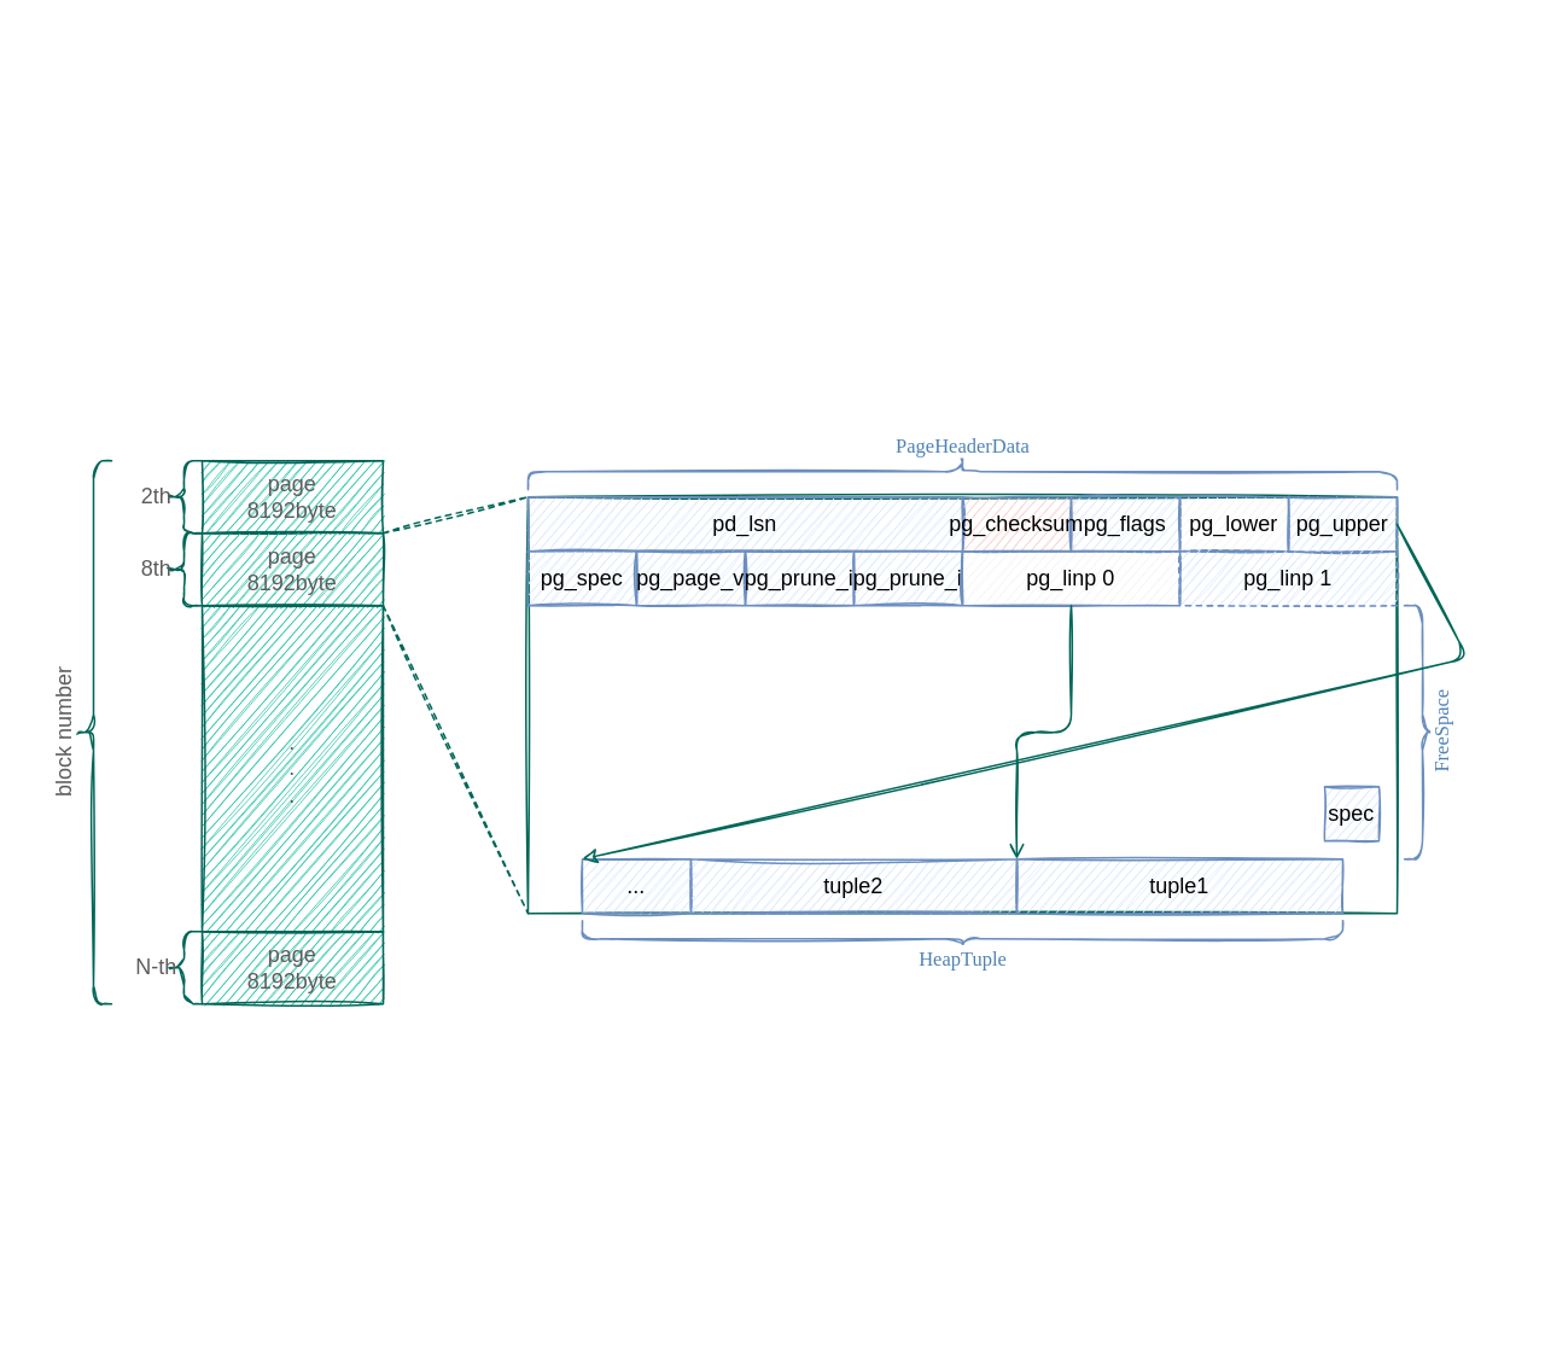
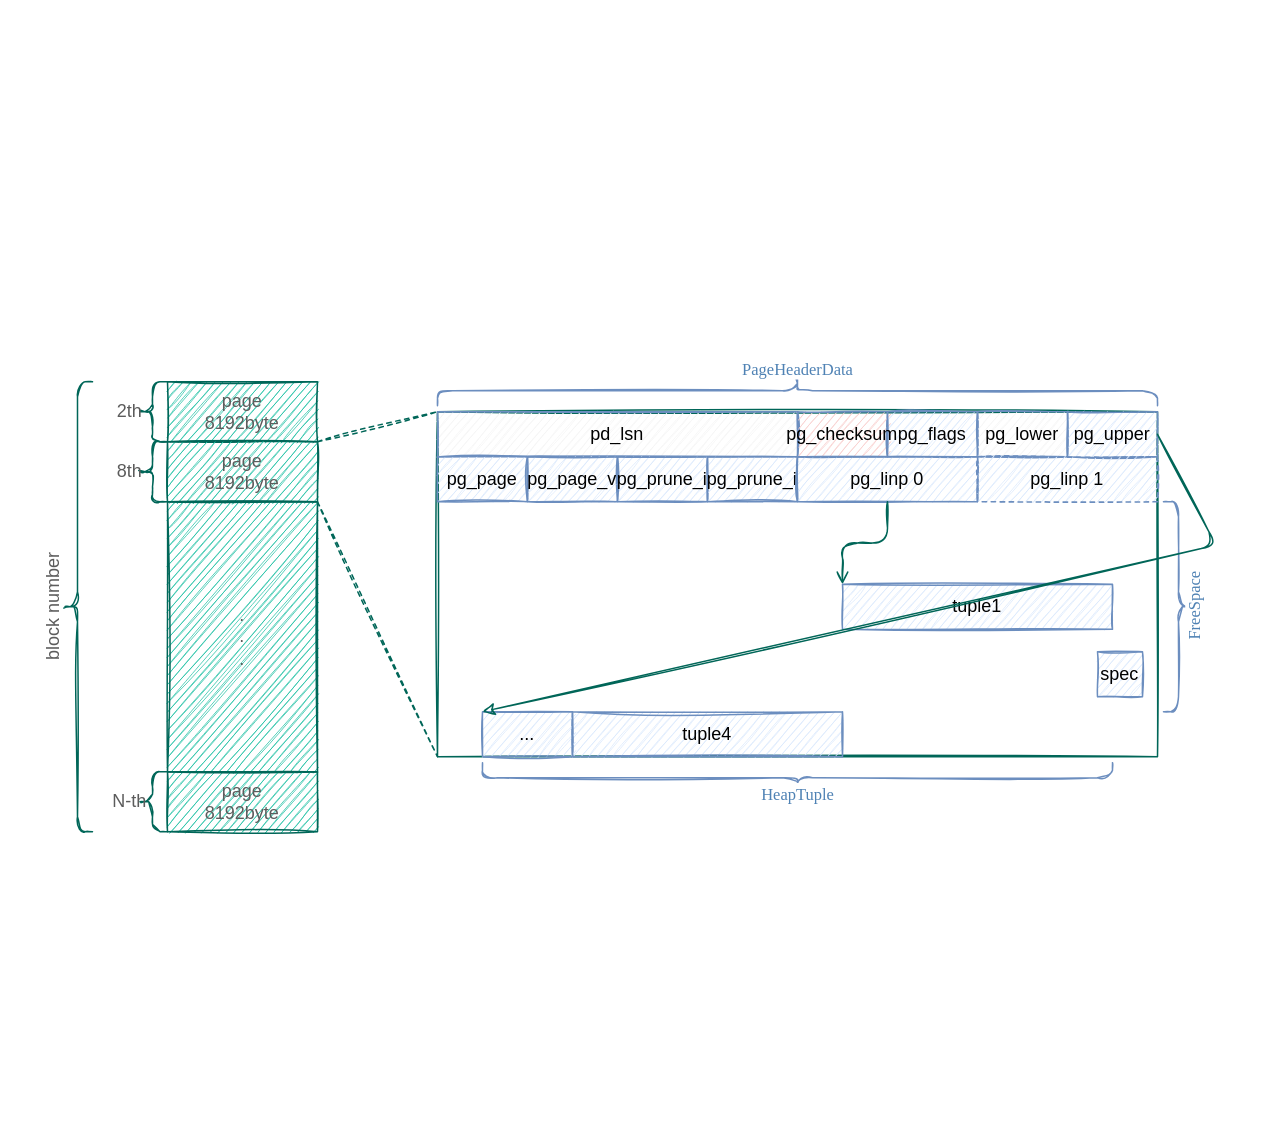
  <mxCell id="0" />
  <mxCell id="1" parent="0" />
  <mxCell id="2" value="" style="group;fontColor=#5C5C5C;sketch=1;" parent="1" vertex="1" connectable="0"><mxGeometry x="71" y="254" width="140" height="40" as="geometry" /></mxCell>
  <mxCell id="3" value="page &lt;br&gt;8192byte" style="rounded=0;whiteSpace=wrap;html=1;fillColor=#21C0A5;sketch=1;strokeColor=#006658;fontColor=#5C5C5C;" parent="2" vertex="1"><mxGeometry x="40" width="100" height="40" as="geometry" /></mxCell>
  <mxCell id="4" value="" style="shape=curlyBracket;whiteSpace=wrap;html=1;rounded=1;sketch=1;fontColor=#5C5C5C;strokeColor=#006658;fillColor=#21C0A5;size=0.5;" parent="2" vertex="1"><mxGeometry x="20" width="20" height="40" as="geometry" /></mxCell>
  <mxCell id="5" value="2th" style="text;html=1;strokeColor=none;fillColor=none;align=center;verticalAlign=middle;whiteSpace=wrap;rounded=0;sketch=1;fontColor=#5C5C5C;" parent="2" vertex="1"><mxGeometry y="10" width="30" height="20" as="geometry" /></mxCell>
  <mxCell id="6" value="" style="group;fontColor=#5C5C5C;sketch=1;" parent="1" vertex="1" connectable="0"><mxGeometry x="71" y="294" width="140" height="40" as="geometry" /></mxCell>
  <mxCell id="7" value="page &lt;br&gt;8192byte" style="rounded=0;whiteSpace=wrap;html=1;fillColor=#21C0A5;sketch=1;strokeColor=#006658;fontColor=#5C5C5C;" parent="6" vertex="1"><mxGeometry x="40" width="100" height="40" as="geometry" /></mxCell>
  <mxCell id="8" value="" style="shape=curlyBracket;whiteSpace=wrap;html=1;rounded=1;sketch=1;fontColor=#5C5C5C;strokeColor=#006658;fillColor=#21C0A5;size=0.5;" parent="6" vertex="1"><mxGeometry x="20" width="20" height="40" as="geometry" /></mxCell>
  <mxCell id="9" value="8th" style="text;html=1;strokeColor=none;fillColor=none;align=center;verticalAlign=middle;whiteSpace=wrap;rounded=0;sketch=1;fontColor=#5C5C5C;" parent="6" vertex="1"><mxGeometry y="10" width="30" height="20" as="geometry" /></mxCell>
  <mxCell id="10" value=".&lt;br&gt;.&lt;br&gt;." style="rounded=0;whiteSpace=wrap;html=1;fillColor=#21C0A5;sketch=1;strokeColor=#006658;fontColor=#5C5C5C;" parent="1" vertex="1"><mxGeometry x="111" y="334" width="100" height="180" as="geometry" /></mxCell>
  <mxCell id="11" value="" style="group;fontColor=#5C5C5C;sketch=1;" parent="1" vertex="1" connectable="0"><mxGeometry x="71" y="514" width="140" height="40" as="geometry" /></mxCell>
  <mxCell id="12" value="page &lt;br&gt;8192byte" style="rounded=0;whiteSpace=wrap;html=1;fillColor=#21C0A5;sketch=1;strokeColor=#006658;fontColor=#5C5C5C;" parent="11" vertex="1"><mxGeometry x="40" width="100" height="40" as="geometry" /></mxCell>
  <mxCell id="13" value="" style="shape=curlyBracket;whiteSpace=wrap;html=1;rounded=1;sketch=1;fontColor=#5C5C5C;strokeColor=#006658;fillColor=#21C0A5;size=0.5;" parent="11" vertex="1"><mxGeometry x="20" width="20" height="40" as="geometry" /></mxCell>
  <mxCell id="14" value="N-th" style="text;html=1;strokeColor=none;fillColor=none;align=center;verticalAlign=middle;whiteSpace=wrap;rounded=0;sketch=1;fontColor=#5C5C5C;" parent="11" vertex="1"><mxGeometry y="10" width="30" height="20" as="geometry" /></mxCell>
  <mxCell id="15" value="" style="rounded=0;whiteSpace=wrap;html=1;sketch=1;fillColor=none;strokeColor=#006658;fontColor=#5C5C5C;" parent="1" vertex="1"><mxGeometry x="291" y="274" width="480" height="230" as="geometry" /></mxCell>
  <mxCell id="16" value="" style="group;sketch=1;" vertex="1" connectable="0" parent="1"><mxGeometry x="291" y="274" width="480" height="30" as="geometry" /></mxCell>
- <mxCell id="17" value="pd_lsn" style="rounded=0;whiteSpace=wrap;html=1;fillColor=#dae8fc;strokeColor=#6c8ebf;sketch=1;" vertex="1" parent="16"><mxGeometry width="240" height="30" as="geometry" /></mxCell>
+ <mxCell id="17" value="pd_lsn" style="rounded=0;whiteSpace=wrap;html=1;fillColor=#f5f5f5;strokeColor=#6c8ebf;sketch=1;" vertex="1" parent="16"><mxGeometry width="240" height="30" as="geometry" /></mxCell>
  <mxCell id="18" value="pg_flags" style="rounded=0;whiteSpace=wrap;html=1;fillColor=#dae8fc;strokeColor=#6c8ebf;sketch=1;" vertex="1" parent="16"><mxGeometry x="300" width="60" height="30" as="geometry" /></mxCell>
  <mxCell id="19" value="pg_checksum" style="rounded=0;whiteSpace=wrap;html=1;fillColor=#f8cecc;strokeColor=#6c8ebf;sketch=1;" vertex="1" parent="16"><mxGeometry x="240" width="60" height="30" as="geometry" /></mxCell>
  <mxCell id="20" value="pg_lower" style="rounded=0;whiteSpace=wrap;html=1;fillColor=#f5f5f5;strokeColor=#6c8ebf;sketch=1;" vertex="1" parent="16"><mxGeometry x="360" width="60" height="30" as="geometry" /></mxCell>
  <mxCell id="21" value="pg_upper" style="rounded=0;whiteSpace=wrap;html=1;fillColor=#dae8fc;strokeColor=#6c8ebf;sketch=1;" vertex="1" parent="16"><mxGeometry x="420" width="60" height="30" as="geometry" /></mxCell>
  <mxCell id="22" value="" style="group;sketch=1;" vertex="1" connectable="0" parent="1"><mxGeometry x="291" y="304" width="480" height="30" as="geometry" /></mxCell>
- <mxCell id="23" value="pg_spec" style="rounded=0;whiteSpace=wrap;html=1;fillColor=#dae8fc;strokeColor=#6c8ebf;sketch=1;" vertex="1" parent="22"><mxGeometry width="60" height="30" as="geometry" /></mxCell>
+ <mxCell id="23" value="pg_page" style="rounded=0;whiteSpace=wrap;html=1;fillColor=#dae8fc;strokeColor=#6c8ebf;sketch=1;" vertex="1" parent="22"><mxGeometry width="60" height="30" as="geometry" /></mxCell>
  <mxCell id="24" value="pg_page_v" style="rounded=0;whiteSpace=wrap;html=1;fillColor=#dae8fc;strokeColor=#6c8ebf;sketch=1;" vertex="1" parent="22"><mxGeometry x="60" width="60" height="30" as="geometry" /></mxCell>
  <mxCell id="25" value="pg_prune_i" style="rounded=0;whiteSpace=wrap;html=1;fillColor=#dae8fc;strokeColor=#6c8ebf;sketch=1;" vertex="1" parent="22"><mxGeometry x="120" width="60" height="30" as="geometry" /></mxCell>
  <mxCell id="26" value="pg_prune_i" style="rounded=0;whiteSpace=wrap;html=1;fillColor=#dae8fc;strokeColor=#6c8ebf;sketch=1;" vertex="1" parent="22"><mxGeometry x="180" width="60" height="30" as="geometry" /></mxCell>
- <mxCell id="27" value="pg_linp 0" style="rounded=0;whiteSpace=wrap;html=1;fillColor=#f5f5f5;strokeColor=#6c8ebf;sketch=1;" vertex="1" parent="22"><mxGeometry x="240" width="120" height="30" as="geometry" /></mxCell>
+ <mxCell id="27" value="pg_linp 0" style="rounded=0;whiteSpace=wrap;html=1;fillColor=#dae8fc;strokeColor=#6c8ebf;sketch=1;" vertex="1" parent="22"><mxGeometry x="240" width="120" height="30" as="geometry" /></mxCell>
  <mxCell id="28" value="pg_linp 1" style="rounded=0;whiteSpace=wrap;html=1;fillColor=#dae8fc;strokeColor=#6c8ebf;sketch=1;dashed=1;" vertex="1" parent="22"><mxGeometry x="360" width="120" height="30" as="geometry" /></mxCell>
  <mxCell id="29" value="spec" style="rounded=0;whiteSpace=wrap;html=1;fillColor=#dae8fc;strokeColor=#6c8ebf;sketch=1;" vertex="1" parent="1"><mxGeometry x="731" y="434" width="30" height="30" as="geometry" /></mxCell>
- <mxCell id="30" value="tuple1" style="rounded=0;whiteSpace=wrap;html=1;fillColor=#dae8fc;strokeColor=#6c8ebf;sketch=1;" vertex="1" parent="1"><mxGeometry x="561" y="474" width="180" height="30" as="geometry" /></mxCell>
- <mxCell id="31" value="tuple2" style="rounded=0;whiteSpace=wrap;html=1;fillColor=#dae8fc;strokeColor=#6c8ebf;sketch=1;" vertex="1" parent="1"><mxGeometry x="381" y="474" width="180" height="30" as="geometry" /></mxCell>
+ <mxCell id="30" value="tuple1" style="rounded=0;whiteSpace=wrap;html=1;fillColor=#dae8fc;strokeColor=#6c8ebf;sketch=1;" vertex="1" parent="1"><mxGeometry x="561" y="389" width="180" height="30" as="geometry" /></mxCell>
+ <mxCell id="31" value="tuple4" style="rounded=0;whiteSpace=wrap;html=1;fillColor=#dae8fc;strokeColor=#6c8ebf;sketch=1;" vertex="1" parent="1"><mxGeometry x="381" y="474" width="180" height="30" as="geometry" /></mxCell>
  <mxCell id="32" value="..." style="rounded=0;whiteSpace=wrap;html=1;fillColor=#dae8fc;strokeColor=#6c8ebf;sketch=1;" vertex="1" parent="1"><mxGeometry x="321" y="474" width="60" height="30" as="geometry" /></mxCell>
  <mxCell id="33" style="edgeStyle=orthogonalEdgeStyle;curved=0;rounded=1;sketch=1;orthogonalLoop=1;jettySize=auto;html=1;entryX=0;entryY=0;entryDx=0;entryDy=0;fontColor=#5C5C5C;strokeColor=#006658;fillColor=#21C0A5;endArrow=open;" edge="1" parent="1" source="27" target="30"><mxGeometry relative="1" as="geometry" /></mxCell>
  <mxCell id="34" value="" style="endArrow=none;dashed=1;html=1;rounded=1;sketch=1;fontColor=#5C5C5C;strokeColor=#006658;fillColor=#21C0A5;curved=0;exitX=1;exitY=0;exitDx=0;exitDy=0;entryX=0;entryY=0;entryDx=0;entryDy=0;" edge="1" parent="1" source="7" target="17"><mxGeometry width="50" height="50" relative="1" as="geometry"><mxPoint x="421" y="494" as="sourcePoint" /><mxPoint x="471" y="444" as="targetPoint" /></mxGeometry></mxCell>
  <mxCell id="35" value="" style="endArrow=none;dashed=1;html=1;rounded=1;sketch=1;fontColor=#5C5C5C;strokeColor=#006658;fillColor=#21C0A5;curved=0;exitX=1;exitY=0;exitDx=0;exitDy=0;entryX=0;entryY=1;entryDx=0;entryDy=0;" edge="1" parent="1" source="10" target="15"><mxGeometry width="50" height="50" relative="1" as="geometry"><mxPoint x="421" y="494" as="sourcePoint" /><mxPoint x="471" y="444" as="targetPoint" /></mxGeometry></mxCell>
  <mxCell id="36" value="" style="shape=curlyBracket;whiteSpace=wrap;html=1;rounded=1;flipH=1;sketch=1;strokeColor=#6c8ebf;fillColor=#dae8fc;rotation=-90;" vertex="1" parent="1"><mxGeometry x="521" y="20" width="20" height="480" as="geometry" /></mxCell>
  <mxCell id="37" value="&lt;a style=&quot;border: 0px solid rgb(204, 204, 204); cursor: pointer; color: rgb(79, 130, 180); -webkit-tap-highlight-color: rgb(21, 98, 142); font-family: &amp;quot;Bookman Old Style&amp;quot;, &amp;quot;Times New Roman&amp;quot;, Times, serif; text-align: left; background-color: rgb(255, 255, 255);&quot; id=&quot;category_PageHeaderData&quot;&gt;&lt;font style=&quot;font-size: 11px;&quot;&gt;PageHeaderData&lt;/font&gt;&lt;/a&gt;" style="text;html=1;align=center;verticalAlign=middle;resizable=0;points=[];autosize=1;strokeColor=none;fillColor=none;fontColor=#5C5C5C;sketch=1;" vertex="1" parent="1"><mxGeometry x="481" y="231" width="100" height="30" as="geometry" /></mxCell>
  <mxCell id="38" value="" style="shape=curlyBracket;whiteSpace=wrap;html=1;rounded=1;flipH=1;sketch=1;strokeColor=#6c8ebf;fillColor=#dae8fc;rotation=90;" vertex="1" parent="1"><mxGeometry x="521" y="308" width="20" height="420" as="geometry" /></mxCell>
  <mxCell id="39" value="&lt;a style=&quot;border: 0px solid rgb(204, 204, 204); cursor: pointer; color: rgb(79, 130, 180); -webkit-tap-highlight-color: rgb(21, 98, 142); font-family: &amp;quot;Bookman Old Style&amp;quot;, &amp;quot;Times New Roman&amp;quot;, Times, serif; text-align: left; background-color: rgb(255, 255, 255);&quot; id=&quot;category_PageHeaderData&quot;&gt;&lt;font style=&quot;font-size: 11px;&quot;&gt;HeapTuple&lt;/font&gt;&lt;/a&gt;" style="text;html=1;align=center;verticalAlign=middle;resizable=0;points=[];autosize=1;strokeColor=none;fillColor=none;fontColor=#5C5C5C;sketch=1;" vertex="1" parent="1"><mxGeometry x="491" y="514" width="80" height="30" as="geometry" /></mxCell>
  <mxCell id="40" value="" style="shape=curlyBracket;whiteSpace=wrap;html=1;rounded=1;flipH=1;sketch=1;strokeColor=#6c8ebf;fillColor=#dae8fc;rotation=0;" vertex="1" parent="1"><mxGeometry x="775" y="334" width="20" height="140" as="geometry" /></mxCell>
  <mxCell id="41" value="&lt;div style=&quot;text-align: left;&quot;&gt;&lt;font face=&quot;Bookman Old Style, Times New Roman, Times, serif&quot; color=&quot;#4f82b4&quot;&gt;&lt;span style=&quot;font-size: 11px; background-color: rgb(255, 255, 255);&quot;&gt;FreeSpace&lt;/span&gt;&lt;/font&gt;&lt;/div&gt;" style="text;html=1;align=center;verticalAlign=middle;resizable=0;points=[];autosize=1;strokeColor=none;fillColor=none;fontColor=#5C5C5C;sketch=1;horizontal=0;" vertex="1" parent="1"><mxGeometry x="761" y="389" width="70" height="30" as="geometry" /></mxCell>
  <mxCell id="42" value="" style="shape=curlyBracket;whiteSpace=wrap;html=1;rounded=1;sketch=1;fontColor=#5C5C5C;strokeColor=#006658;fillColor=#21C0A5;size=0.5;" vertex="1" parent="1"><mxGeometry x="41" y="254" width="20" height="300" as="geometry" /></mxCell>
  <mxCell id="43" value="block number" style="text;html=1;strokeColor=none;fillColor=none;align=center;verticalAlign=middle;whiteSpace=wrap;rounded=0;sketch=1;fontColor=#5C5C5C;horizontal=0;" vertex="1" parent="1"><mxGeometry y="359" width="30" height="90" as="geometry" x="20" /></mxCell>
  <mxCell id="44" value="" style="endArrow=classic;html=1;rounded=1;sketch=1;fontSize=11;fontColor=#5C5C5C;strokeColor=#006658;fillColor=#21C0A5;curved=0;exitX=1;exitY=0.5;exitDx=0;exitDy=0;entryX=0;entryY=0;entryDx=0;entryDy=0;" edge="1" parent="1" source="21" target="32"><mxGeometry width="50" height="50" relative="1" as="geometry"><mxPoint x="400" y="523" as="sourcePoint" /><mxPoint x="450" y="473" as="targetPoint" /><Array as="points"><mxPoint x="810" y="363" /></Array></mxGeometry></mxCell>
